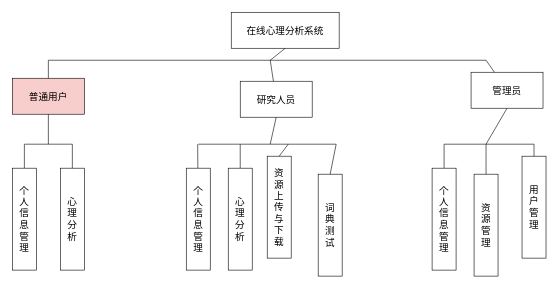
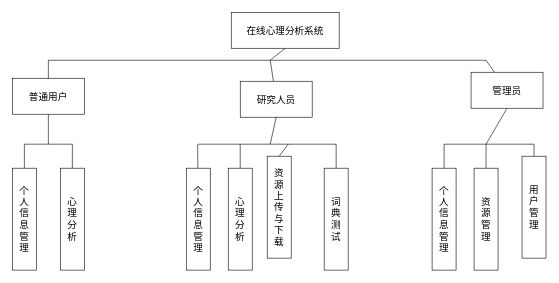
  <mxCell id="0" />
  <mxCell id="1" parent="0" />
  <mxCell id="2" value="&lt;font style=&quot;font-size: 16px;&quot;&gt;在线心理分析系统&lt;/font&gt;" style="rounded=0;whiteSpace=wrap;html=1;fontSize=16;fontStyle=0" parent="1" vertex="1"><mxGeometry x="385" y="20" width="180" height="60" as="geometry" /></mxCell>
- <mxCell id="3" value="普通用户" style="rounded=0;whiteSpace=wrap;html=1;fontSize=16;fontStyle=0;fillColor=#f8cecc;" parent="1" vertex="1"><mxGeometry x="20" y="130" width="120" height="60" as="geometry" /></mxCell>
+ <mxCell id="3" value="普通用户" style="rounded=0;whiteSpace=wrap;html=1;fontSize=16;fontStyle=0" parent="1" vertex="1"><mxGeometry x="20" y="130" width="120" height="60" as="geometry" /></mxCell>
  <mxCell id="4" value="研究人员" style="rounded=0;whiteSpace=wrap;html=1;fontSize=16;fontStyle=0" parent="1" vertex="1"><mxGeometry x="400" y="135" width="120" height="60" as="geometry" /></mxCell>
  <mxCell id="5" value="管理员" style="rounded=0;whiteSpace=wrap;html=1;fontSize=16;fontStyle=0" parent="1" vertex="1"><mxGeometry x="785" y="120" width="120" height="60" as="geometry" /></mxCell>
  <mxCell id="6" value="" style="endArrow=none;html=1;rounded=0;entryX=0.5;entryY=1;entryDx=0;entryDy=0;fontSize=16;fontStyle=0" parent="1" target="2" edge="1"><mxGeometry width="50" height="50" relative="1" as="geometry"><mxPoint x="450" y="100" as="sourcePoint" /><mxPoint x="250" y="310" as="targetPoint" /></mxGeometry></mxCell>
  <mxCell id="7" value="&lt;font style=&quot;font-size: 16px;&quot;&gt;心&lt;br&gt;理&lt;br&gt;分&lt;br&gt;析&lt;/font&gt;" style="rounded=0;whiteSpace=wrap;html=1;fontSize=16;fontStyle=0" parent="1" vertex="1"><mxGeometry y="280" width="40" height="170" as="geometry" x="100" /></mxCell>
  <mxCell id="8" value="" style="endArrow=none;html=1;rounded=0;fontSize=16;fontStyle=0;" parent="1" target="9" edge="1"><mxGeometry width="50" height="50" relative="1" as="geometry"><mxPoint x="40" y="240" as="sourcePoint" /><mxPoint y="440" as="targetPoint" x="100" /></mxGeometry></mxCell>
  <mxCell id="9" value="个&lt;br&gt;人&lt;br&gt;信&lt;br&gt;息&lt;br&gt;管&lt;br&gt;理" style="rounded=0;whiteSpace=wrap;html=1;fontSize=16;fontStyle=0;horizontal=1;verticalAlign=middle;" parent="1" vertex="1"><mxGeometry x="20" y="280" width="40" height="170" as="geometry" /></mxCell>
- <mxCell id="10" value="词&lt;br&gt;典&lt;br&gt;测&lt;br&gt;试" style="rounded=0;whiteSpace=wrap;html=1;fontSize=16;fontStyle=0" parent="1" vertex="1"><mxGeometry x="530" y="290" width="40" height="170" as="geometry" /></mxCell>
+ <mxCell id="10" value="词&lt;br&gt;典&lt;br&gt;测&lt;br&gt;试" style="rounded=0;whiteSpace=wrap;html=1;fontSize=16;fontStyle=0" parent="1" vertex="1"><mxGeometry x="540" y="280" width="40" height="170" as="geometry" /></mxCell>
  <mxCell id="11" value="资&lt;br&gt;源&lt;br&gt;上&lt;br&gt;传&lt;br&gt;与&lt;br&gt;下&lt;br&gt;载" style="rounded=0;whiteSpace=wrap;html=1;fontSize=16;fontStyle=0" parent="1" vertex="1"><mxGeometry x="445" y="260" width="40" height="170" as="geometry" /></mxCell>
  <mxCell id="12" value="用&lt;br&gt;户&lt;br&gt;管&lt;br&gt;理" style="rounded=0;whiteSpace=wrap;html=1;fontSize=16;fontStyle=0" parent="1" vertex="1"><mxGeometry x="870" y="260" width="40" height="170" as="geometry" /></mxCell>
- <mxCell id="13" value="资&lt;br&gt;源&lt;br&gt;管&lt;br&gt;理" style="rounded=0;whiteSpace=wrap;html=1;fontSize=16;fontStyle=0" parent="1" vertex="1"><mxGeometry x="790" y="290" width="40" height="170" as="geometry" /></mxCell>
+ <mxCell id="13" value="资&lt;br&gt;源&lt;br&gt;管&lt;br&gt;理" style="rounded=0;whiteSpace=wrap;html=1;fontSize=16;fontStyle=0" parent="1" vertex="1"><mxGeometry x="790" y="280" width="40" height="170" as="geometry" /></mxCell>
  <mxCell id="14" value="" style="endArrow=none;html=1;rounded=0;exitX=0.5;exitY=0;exitDx=0;exitDy=0;" parent="1" source="7" edge="1"><mxGeometry width="50" height="50" relative="1" as="geometry"><mxPoint x="160" y="340" as="sourcePoint" /><mxPoint x="120" y="240" as="targetPoint" /></mxGeometry></mxCell>
  <mxCell id="15" value="&lt;font style=&quot;font-size: 16px;&quot;&gt;心&lt;br&gt;理&lt;br&gt;分&lt;br&gt;析&lt;/font&gt;" style="rounded=0;whiteSpace=wrap;html=1;fontSize=16;fontStyle=0" parent="1" vertex="1"><mxGeometry x="380" y="280" width="40" height="170" as="geometry" /></mxCell>
  <mxCell id="16" value="" style="endArrow=none;html=1;rounded=0;fontSize=16;fontStyle=0;" parent="1" target="17" edge="1"><mxGeometry width="50" height="50" relative="1" as="geometry"><mxPoint x="329" y="240" as="sourcePoint" /><mxPoint x="390" y="460" as="targetPoint" /></mxGeometry></mxCell>
  <mxCell id="17" value="个&lt;br&gt;人&lt;br&gt;信&lt;br&gt;息&lt;br&gt;管&lt;br&gt;理" style="rounded=0;whiteSpace=wrap;html=1;fontSize=16;fontStyle=0;horizontal=1;verticalAlign=middle;" parent="1" vertex="1"><mxGeometry x="310" y="280" width="40" height="170" as="geometry" /></mxCell>
  <mxCell id="18" value="" style="endArrow=none;html=1;rounded=0;exitX=0.5;exitY=0;exitDx=0;exitDy=0;" parent="1" source="15" edge="1"><mxGeometry width="50" height="50" relative="1" as="geometry"><mxPoint x="450" y="360" as="sourcePoint" /><mxPoint x="400" y="240" as="targetPoint" /></mxGeometry></mxCell>
  <mxCell id="19" value="" style="endArrow=none;html=1;rounded=0;entryX=0.5;entryY=1;entryDx=0;entryDy=0;" parent="1" target="3" edge="1"><mxGeometry width="50" height="50" relative="1" as="geometry"><mxPoint x="80" y="240" as="sourcePoint" /><mxPoint x="110" y="230" as="targetPoint" /></mxGeometry></mxCell>
  <mxCell id="20" value="" style="endArrow=none;html=1;rounded=0;" parent="1" edge="1"><mxGeometry width="50" height="50" relative="1" as="geometry"><mxPoint x="40" y="240" as="sourcePoint" /><mxPoint x="120" y="240" as="targetPoint" /></mxGeometry></mxCell>
  <mxCell id="21" value="" style="endArrow=none;html=1;rounded=0;exitX=0.5;exitY=0;exitDx=0;exitDy=0;" parent="1" source="11" edge="1"><mxGeometry width="50" height="50" relative="1" as="geometry"><mxPoint x="470" y="300" as="sourcePoint" /><mxPoint x="480" y="240" as="targetPoint" /></mxGeometry></mxCell>
  <mxCell id="22" value="" style="endArrow=none;html=1;rounded=0;exitX=0.5;exitY=0;exitDx=0;exitDy=0;" parent="1" source="10" edge="1"><mxGeometry width="50" height="50" relative="1" as="geometry"><mxPoint x="540" y="290" as="sourcePoint" /><mxPoint x="560" y="240" as="targetPoint" /></mxGeometry></mxCell>
  <mxCell id="23" value="" style="endArrow=none;html=1;rounded=0;entryX=0.5;entryY=1;entryDx=0;entryDy=0;" parent="1" target="4" edge="1"><mxGeometry width="50" height="50" relative="1" as="geometry"><mxPoint x="450" y="240" as="sourcePoint" /><mxPoint x="460" y="210" as="targetPoint" /></mxGeometry></mxCell>
  <mxCell id="24" value="" style="endArrow=none;html=1;rounded=0;" parent="1" edge="1"><mxGeometry width="50" height="50" relative="1" as="geometry"><mxPoint x="330" y="240" as="sourcePoint" /><mxPoint x="560" y="240" as="targetPoint" /></mxGeometry></mxCell>
  <mxCell id="25" value="" style="endArrow=none;html=1;rounded=0;fontSize=16;fontStyle=0;entryX=0.5;entryY=0;entryDx=0;entryDy=0;" parent="1" target="26" edge="1"><mxGeometry width="50" height="50" relative="1" as="geometry"><mxPoint x="740" y="240" as="sourcePoint" /><mxPoint x="780" y="460" as="targetPoint" /></mxGeometry></mxCell>
  <mxCell id="26" value="个&lt;br&gt;人&lt;br&gt;信&lt;br&gt;息&lt;br&gt;管&lt;br&gt;理" style="rounded=0;whiteSpace=wrap;html=1;fontSize=16;fontStyle=0;horizontal=1;verticalAlign=middle;" parent="1" vertex="1"><mxGeometry x="720" y="280" width="40" height="170" as="geometry" /></mxCell>
  <mxCell id="27" value="" style="endArrow=none;html=1;rounded=0;entryX=0.5;entryY=0;entryDx=0;entryDy=0;" parent="1" target="13" edge="1"><mxGeometry width="50" height="50" relative="1" as="geometry"><mxPoint x="810" y="240" as="sourcePoint" /><mxPoint x="790" y="230" as="targetPoint" /></mxGeometry></mxCell>
  <mxCell id="28" value="" style="endArrow=none;html=1;rounded=0;exitX=0.5;exitY=0;exitDx=0;exitDy=0;" parent="1" source="12" edge="1"><mxGeometry width="50" height="50" relative="1" as="geometry"><mxPoint x="870" y="290" as="sourcePoint" /><mxPoint x="890" y="240" as="targetPoint" /></mxGeometry></mxCell>
  <mxCell id="29" value="" style="endArrow=none;html=1;rounded=0;" parent="1" edge="1"><mxGeometry width="50" height="50" relative="1" as="geometry"><mxPoint x="740" y="240" as="sourcePoint" /><mxPoint x="890" y="240" as="targetPoint" /></mxGeometry></mxCell>
  <mxCell id="30" value="" style="endArrow=none;html=1;rounded=0;entryX=0.5;entryY=1;entryDx=0;entryDy=0;" parent="1" target="5" edge="1"><mxGeometry width="50" height="50" relative="1" as="geometry"><mxPoint x="810" y="240" as="sourcePoint" /><mxPoint x="850" y="210" as="targetPoint" /></mxGeometry></mxCell>
  <mxCell id="31" value="" style="endArrow=none;html=1;rounded=0;" parent="1" edge="1"><mxGeometry width="50" height="50" relative="1" as="geometry"><mxPoint x="80" y="100" as="sourcePoint" /><mxPoint x="810" y="100" as="targetPoint" /></mxGeometry></mxCell>
  <mxCell id="32" value="" style="endArrow=none;html=1;rounded=0;" parent="1" edge="1"><mxGeometry width="50" height="50" relative="1" as="geometry"><mxPoint x="80" y="130" as="sourcePoint" /><mxPoint x="80" y="100" as="targetPoint" /></mxGeometry></mxCell>
  <mxCell id="33" value="" style="endArrow=none;html=1;rounded=0;" parent="1" source="5" edge="1"><mxGeometry width="50" height="50" relative="1" as="geometry"><mxPoint x="530" y="260" as="sourcePoint" /><mxPoint x="810" y="100" as="targetPoint" /></mxGeometry></mxCell>
  <mxCell id="34" value="" style="endArrow=none;html=1;rounded=0;" edge="1" parent="1" source="4"><mxGeometry width="50" height="50" relative="1" as="geometry"><mxPoint x="379" y="180" as="sourcePoint" /><mxPoint x="450" y="100" as="targetPoint" /></mxGeometry></mxCell>
